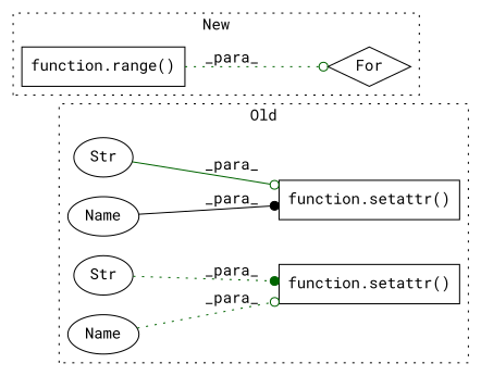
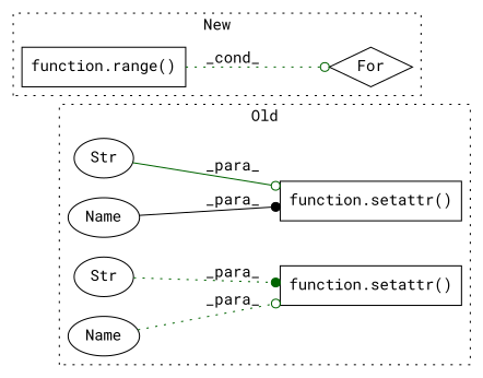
  digraph {
    rankdir=LR
    fontname="Roboto Mono"
    node [a=75 l="8,1" shape=ellipse fontname="Roboto Mono"]
    edge [color=darkgreen style=dotted arrowhead=odot fontname="Roboto Mono"]
    n1 [label="function.setattr()" s="1325,1367" shape=box]
    n2 [a=66 l=12 label=Str s=1341]
    n3 [label="function.setattr()" s="1377,1418" shape=box]
    n4 [a=66 l=12 label=Str s=1393]
    n5 [a=87 l=6 label=Name s=1385]
    n6 [a=87 l=6 label=Name s=1333]
    n7 [l="6,1" label="function.range()" s="640,659" shape=box]
    n8 [a=107 l="4,14" label=For s="631,660" shape=diamond]
    subgraph cluster_1 {
      label=Old
      style=dotted
      n1
      n2
      n3
      n4
      n5
      n6
    }
    subgraph cluster_2 {
      label=New
      style=dotted
      n7
      n8
    }
    n2 -> n1 [label=_para_ arrowhead=dot]
    n4 -> n3 [label=_para_ style=solid]
    n5 -> n3 [label=_para_ color=black style=solid arrowhead=dot]
    n6 -> n1 [label=_para_]
-   n7 -> n8 [label=_para_]
+   n7 -> n8 [label=_cond_]
  }
